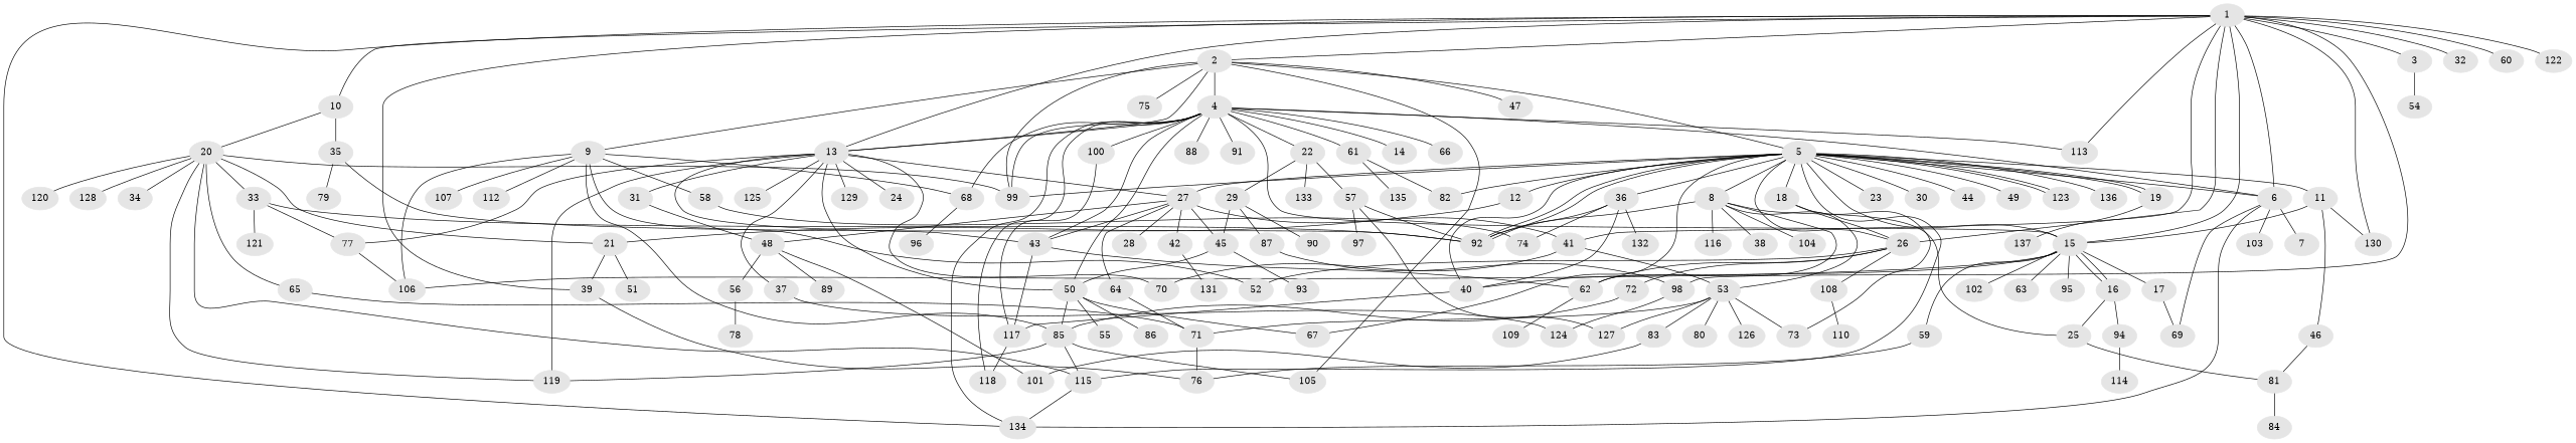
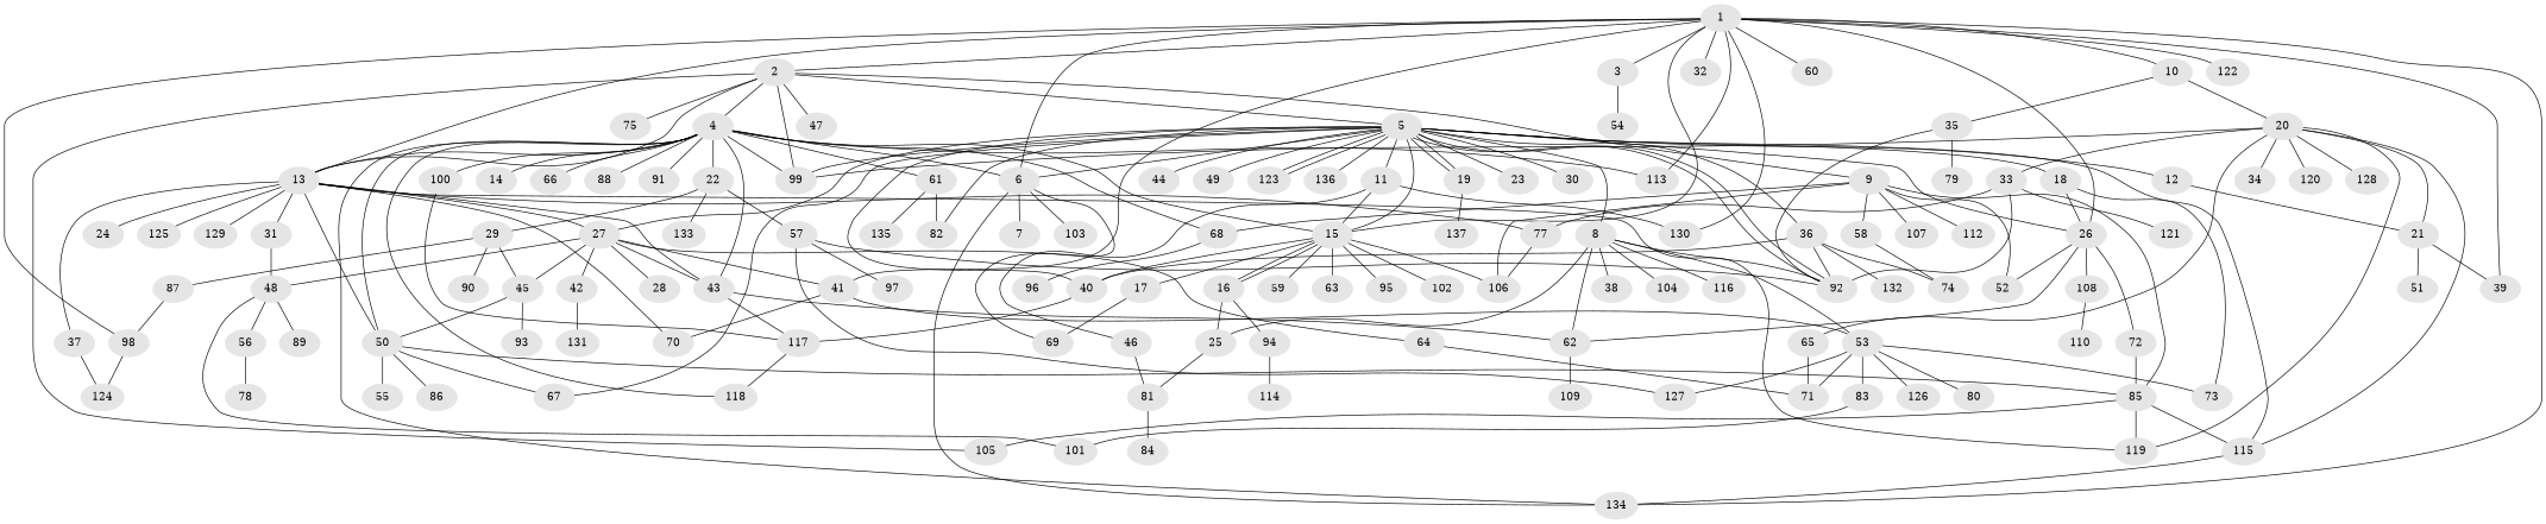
  graph {
    node [color=gray90 style=filled]
    1
    2
    3
    6
    10
    13
    15
    26
    32
    39
    41
    60
    98
    113
    122
    130
    134
    4
    5
    9
    47
    75
    99
    105
    54
    7
    69
    103
    20
    35
    43
    50
    27
    37
    24
    31
    70
    77
    119
    125
    129
    40
    106
    16
    17
    59
    63
    95
    102
    62
    52
    72
    108
-   76
    53
    124
    14
    22
    61
    66
    68
    88
    91
    100
    118
    8
    11
    12
    18
    19
    23
    30
    36
    44
    49
    67
    82
    92
    115
    123
    136
    58
    85
    107
    112
    29
    57
    133
    117
    55
    86
    135
    96
    25
    38
    104
    116
    46
    21
    73
    137
    28
    42
    45
    48
    64
    74
    132
    81
    71
    80
    83
    126
    127
    109
    33
    34
    65
    120
    128
    79
    51
    94
    114
    121
    87
    90
    97
    84
    110
    131
    93
    56
    89
    101
    78
    1 -- 2
    1 -- 3
    1 -- 6
    1 -- 10
    1 -- 13
    1 -- 15
    1 -- 26
    1 -- 32
    1 -- 39
    1 -- 41
    1 -- 60
    1 -- 98
    1 -- 113
    1 -- 122
    1 -- 130
    1 -- 134
    2 -- 13
    2 -- 4
    2 -- 5
    2 -- 9
    2 -- 47
    2 -- 75
    2 -- 99
    2 -- 105
    3 -- 54
    6 -- 134
    6 -- 7
    6 -- 69
    6 -- 103
    10 -- 20
    10 -- 35
    13 -- 43
    13 -- 50
    13 -- 27
    13 -- 37
    13 -- 24
    13 -- 31
    13 -- 70
    13 -- 77
    13 -- 119
    13 -- 125
    13 -- 129
    15 -- 40
    15 -- 106
    15 -- 16
    15 -- 16
    15 -- 17
    15 -- 59
    15 -- 63
    15 -- 95
    15 -- 102
    26 -- 62
    26 -- 52
    26 -- 72
    26 -- 108
-   39 -- 76
    41 -- 70
    41 -- 53
    98 -- 124
    4 -- 6
    4 -- 13
    4 -- 15
    4 -- 113
    4 -- 134
    4 -- 99
    4 -- 43
    4 -- 50
    4 -- 14
    4 -- 22
    4 -- 61
    4 -- 66
    4 -- 68
    4 -- 88
    4 -- 91
    4 -- 100
    4 -- 118
    5 -- 6
    5 -- 15
    5 -- 26
    5 -- 99
    5 -- 27
    5 -- 40
    5 -- 8
    5 -- 11
    5 -- 12
    5 -- 18
    5 -- 19
    5 -- 19
    5 -- 23
    5 -- 30
    5 -- 36
    5 -- 44
    5 -- 49
    5 -- 67
    5 -- 82
    5 -- 92
    5 -- 92
    5 -- 115
    5 -- 123
    5 -- 123
    5 -- 136
    9 -- 106
    9 -- 52
    9 -- 68
    9 -- 58
    9 -- 85
    9 -- 107
    9 -- 112
    20 -- 99
    20 -- 119
    20 -- 115
    20 -- 21
    20 -- 33
    20 -- 34
    20 -- 65
    20 -- 120
    20 -- 128
    35 -- 92
    35 -- 79
    43 -- 62
    43 -- 117
    50 -- 67
    50 -- 85
    50 -- 55
    50 -- 86
    27 -- 41
    27 -- 43
    27 -- 28
    27 -- 42
    27 -- 45
    27 -- 48
    27 -- 64
    37 -- 124
    31 -- 48
    77 -- 106
    40 -- 117
    16 -- 25
    16 -- 94
    17 -- 69
-   59 -- 76
    62 -- 109
    72 -- 85
    108 -- 110
    53 -- 73
    53 -- 71
    53 -- 80
    53 -- 83
    53 -- 126
    53 -- 127
    22 -- 29
    22 -- 57
    22 -- 133
    61 -- 82
    61 -- 135
    68 -- 96
    100 -- 117
    8 -- 62
    8 -- 53
    8 -- 92
    8 -- 25
    8 -- 38
    8 -- 104
    8 -- 116
    11 -- 15
    11 -- 130
    11 -- 46
    12 -- 21
    18 -- 26
    18 -- 73
    19 -- 137
    36 -- 40
    36 -- 92
    36 -- 74
    36 -- 132
    115 -- 134
    58 -- 74
    85 -- 105
    85 -- 119
    85 -- 115
    29 -- 45
    29 -- 87
    29 -- 90
    57 -- 92
    57 -- 127
    57 -- 97
    117 -- 118
    25 -- 81
    46 -- 81
    21 -- 39
    21 -- 51
    42 -- 131
    45 -- 50
    45 -- 93
    48 -- 56
    48 -- 89
    48 -- 101
    64 -- 71
    81 -- 84
-   71 -- 76
    83 -- 101
    33 -- 77
    33 -- 92
    33 -- 121
    65 -- 71
    94 -- 114
    87 -- 98
    56 -- 78
  }
